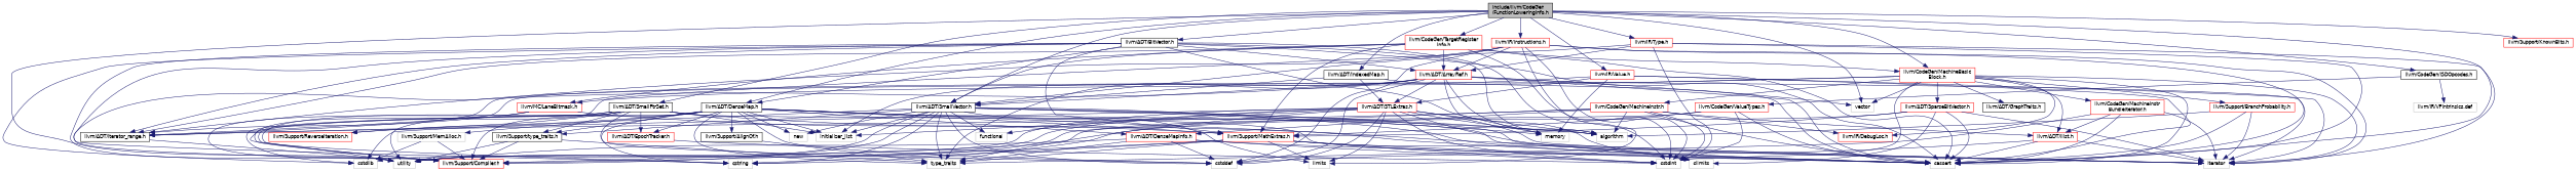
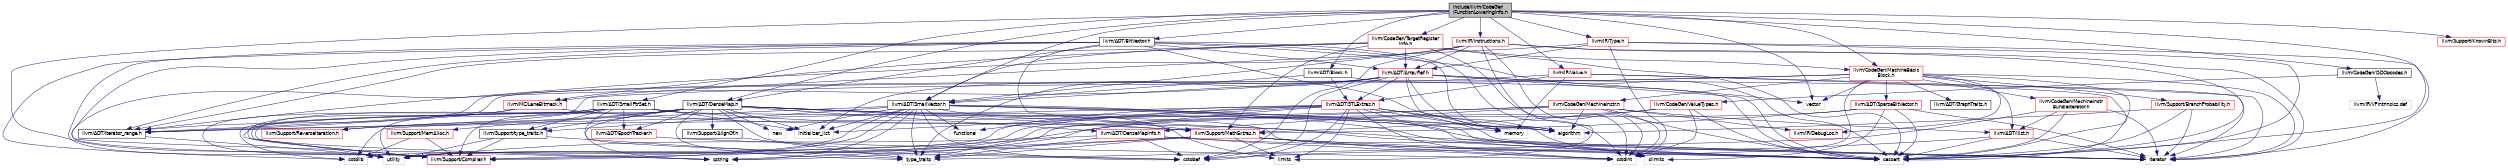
  digraph {
    node [color=red fontname=Helvetica fontsize=10 shape=record]
    edge [color=midnightblue fontname=Helvetica fontsize=10 labelfontname=Helvetica labelfontsize=10 style=solid]
    n1 [color=black fillcolor=grey75 fontcolor=black height=0.2 label="include/llvm/CodeGen\l/FunctionLoweringInfo.h" style=filled width=0.4]
    n2 [color=black height=0.2 label="llvm/ADT/BitVector.h" width=0.4]
    n3 [color=black height=0.2 label="llvm/ADT/SmallVector.h" width=0.4]
    n4 [color=grey75 height=0.2 label=utility width=0.4]
    n5 [color=grey75 height=0.2 label=cassert width=0.4]
    n6 [color=grey75 height=0.2 label=vector width=0.4]
    n7 [color=black height=0.2 label="llvm/ADT/DenseMap.h" width=0.4]
-   n8 [color=black height=0.2 label="llvm/ADT/IndexedMap.h" width=0.4]
+   n8 [color=black height=0.2 label="llvm/ADT/Block.h" width=0.4]
    n9 [color=black height=0.2 label="llvm/ADT/SmallPtrSet.h" width=0.4]
    n10 [color=black height=0.2 label="llvm/CodeGen/ISDOpcodes.h" width=0.4]
    n11 [height=0.2 label="llvm/CodeGen/MachineBasic\lBlock.h" width=0.4]
    n12 [height=0.2 label="llvm/CodeGen/TargetRegister\lInfo.h" width=0.4]
    n13 [height=0.2 label="llvm/IR/Instructions.h" width=0.4]
    n14 [height=0.2 label="llvm/IR/Type.h" width=0.4]
    n15 [height=0.2 label="llvm/IR/Value.h" width=0.4]
    n16 [height=0.2 label="llvm/Support/KnownBits.h" width=0.4]
    n17 [height=0.2 label="llvm/ADT/ArrayRef.h" width=0.4]
    n18 [color=grey75 height=0.2 label=algorithm width=0.4]
    n19 [color=grey75 height=0.2 label=cstdlib width=0.4]
    n20 [color=grey75 height=0.2 label=cstring width=0.4]
    n21 [color=black height=0.2 label="llvm/ADT/iterator_range.h" width=0.4]
    n22 [color=grey75 height=0.2 label=cstdint width=0.4]
    n23 [height=0.2 label="llvm/Support/MathExtras.h" width=0.4]
    n24 [color=grey75 height=0.2 label=climits width=0.4]
    n25 [height=0.2 label="llvm/Support/Compiler.h" width=0.4]
    n26 [color=grey75 height=0.2 label=type_traits width=0.4]
    n27 [color=grey75 height=0.2 label=cstddef width=0.4]
    n28 [color=grey75 height=0.2 label=initializer_list width=0.4]
    n29 [color=grey75 height=0.2 label=iterator width=0.4]
    n30 [color=grey75 height=0.2 label=memory width=0.4]
    n31 [color=black height=0.2 label="llvm/Support/type_traits.h" width=0.4]
    n32 [color=grey75 height=0.2 label=functional width=0.4]
    n33 [color=grey75 height=0.2 label=limits width=0.4]
    n34 [color=grey75 height=0.2 label=new width=0.4]
    n35 [height=0.2 label="llvm/ADT/DenseMapInfo.h" width=0.4]
    n36 [height=0.2 label="llvm/ADT/EpochTracker.h" width=0.4]
    n37 [color=black height=0.2 label="llvm/Support/AlignOf.h" width=0.4]
-   n38 [color=grey75 height=0.2 label="llvm/Support/MemAlloc.h" width=0.4]
+   n38 [height=0.2 label="llvm/Support/MemAlloc.h" width=0.4]
    n39 [height=0.2 label="llvm/Support/ReverseIteration.h" width=0.4]
    n40 [height=0.2 label="llvm/ADT/STLExtras.h" width=0.4]
    n41 [height=0.2 label="llvm/CodeGen/ValueTypes.h" width=0.4]
    n42 [color=grey75 height=0.2 label="llvm/IR/VPIntrinsics.def" width=0.4]
    n43 [color=black height=0.2 label="llvm/ADT/GraphTraits.h" width=0.4]
    n44 [height=0.2 label="llvm/ADT/SparseBitVector.h" width=0.4]
    n45 [height=0.2 label="llvm/ADT/ilist.h" width=0.4]
    n46 [height=0.2 label="llvm/CodeGen/MachineInstr.h" width=0.4]
    n47 [height=0.2 label="llvm/IR/DebugLoc.h" width=0.4]
    n48 [height=0.2 label="llvm/CodeGen/MachineInstr\lBundleIterator.h" width=0.4]
    n49 [height=0.2 label="llvm/MC/LaneBitmask.h" width=0.4]
    n50 [height=0.2 label="llvm/Support/BranchProbability.h" width=0.4]
    n1 -> n2
    n1 -> n3
    n1 -> n4
    n1 -> n5
    n1 -> n6
    n1 -> n7
    n1 -> n8
    n1 -> n9
    n1 -> n10
    n1 -> n11
    n1 -> n12
    n1 -> n13
    n1 -> n14
    n1 -> n15
    n1 -> n16
    n2 -> n4
    n2 -> n5
    n2 -> n7
    n2 -> n17
    n2 -> n18
    n2 -> n19
    n2 -> n20
    n2 -> n21
    n2 -> n22
    n2 -> n23
    n2 -> n24
    n3 -> n4
    n3 -> n5
    n3 -> n18
    n3 -> n19
    n3 -> n20
    n3 -> n25
    n3 -> n26
    n3 -> n27
    n3 -> n28
    n3 -> n29
    n3 -> n30
    n3 -> n31
    n3 -> n32
    n3 -> n33
    n3 -> n34
    n7 -> n4
    n7 -> n5
    n7 -> n18
    n7 -> n20
    n7 -> n23
    n7 -> n25
    n7 -> n26
    n7 -> n27
    n7 -> n28
    n7 -> n29
    n7 -> n31
    n7 -> n34
    n7 -> n35
    n7 -> n36
    n7 -> n37
    n7 -> n38
    n7 -> n39
    n8 -> n3
    n8 -> n5
    n8 -> n40
    n9 -> n4
    n9 -> n5
    n9 -> n19
    n9 -> n20
    n9 -> n25
    n9 -> n27
    n9 -> n28
    n9 -> n29
    n9 -> n31
    n9 -> n36
    n9 -> n39
    n10 -> n41
    n10 -> n42
    n11 -> n5
    n11 -> n6
    n11 -> n21
    n11 -> n22
    n11 -> n29
    n11 -> n43
    n11 -> n44
    n11 -> n45
    n11 -> n46
    n11 -> n47
    n11 -> n48
    n11 -> n49
    n11 -> n50
    n12 -> n3
    n12 -> n5
    n12 -> n11
    n12 -> n17
    n12 -> n21
    n12 -> n22
    n12 -> n23
    n12 -> n49
    n13 -> n3
    n13 -> n5
    n13 -> n17
    n13 -> n21
    n13 -> n22
    n13 -> n27
    n13 -> n29
    n13 -> n33
    n14 -> n5
    n14 -> n17
    n14 -> n22
    n14 -> n25
    n14 -> n29
    n15 -> n5
    n15 -> n21
    n15 -> n29
    n15 -> n30
    n15 -> n40
    n17 -> n3
    n17 -> n5
    n17 -> n6
    n17 -> n18
    n17 -> n25
    n17 -> n26
    n17 -> n27
    n17 -> n28
    n17 -> n29
    n17 -> n30
    n17 -> n40
    n21 -> n4
    n23 -> n5
    n23 -> n20
    n23 -> n22
    n23 -> n24
    n23 -> n25
    n23 -> n26
    n23 -> n33
    n31 -> n4
    n31 -> n25
    n31 -> n26
    n35 -> n4
    n35 -> n5
    n35 -> n22
    n35 -> n26
    n35 -> n27
    n36 -> n22
    n37 -> n26
    n38 -> n19
    n38 -> n25
    n40 -> n4
    n40 -> n5
    n40 -> n18
    n40 -> n19
    n40 -> n21
    n40 -> n22
    n40 -> n26
    n40 -> n27
    n40 -> n28
    n40 -> n29
    n40 -> n30
    n40 -> n32
    n40 -> n33
    n41 -> n5
    n41 -> n22
    n41 -> n23
    n41 -> n25
    n44 -> n5
    n44 -> n20
    n44 -> n23
    n44 -> n24
    n44 -> n29
    n45 -> n5
    n45 -> n27
    n45 -> n29
    n46 -> n4
    n46 -> n5
    n46 -> n18
    n46 -> n21
    n46 -> n22
    n46 -> n35
    n46 -> n45
    n46 -> n47
    n48 -> n5
    n48 -> n26
    n48 -> n29
    n48 -> n45
    n49 -> n21
    n49 -> n23
    n49 -> n25
    n50 -> n5
    n50 -> n18
    n50 -> n29
  }
